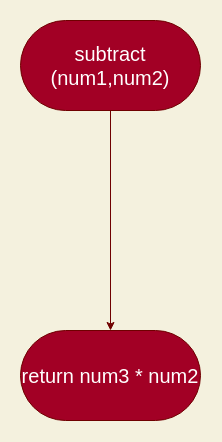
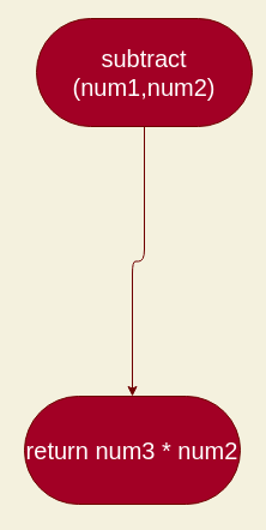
  <mxCell id="0" />
  <mxCell id="1" parent="0" />
  <mxCell id="2" style="edgeStyle=orthogonalEdgeStyle;curved=0;rounded=1;sketch=0;orthogonalLoop=1;jettySize=auto;html=1;exitX=0.5;exitY=1;exitDx=0;exitDy=0;fontColor=#393C56;strokeColor=#6F0000;fillColor=#a20025;" edge="1" parent="1" source="3" target="4"><mxGeometry relative="1" as="geometry" /></mxCell>
- <mxCell id="3" value="&lt;font style=&quot;font-size: 20px&quot;&gt;subtract (num1,num2)&lt;/font&gt;" style="rounded=1;whiteSpace=wrap;html=1;sketch=0;strokeColor=#6F0000;fillColor=#a20025;arcSize=50;fontColor=#ffffff;" vertex="1" parent="1"><mxGeometry x="20" y="20" width="180" height="90" as="geometry" /></mxCell>
+ <mxCell id="3" value="&lt;font style=&quot;font-size: 20px&quot;&gt;subtract (num1,num2)&lt;/font&gt;" style="rounded=1;whiteSpace=wrap;html=1;sketch=0;strokeColor=#6F0000;fillColor=#a20025;arcSize=50;fontColor=#ffffff;" vertex="1" parent="1"><mxGeometry x="30" y="15" width="180" height="90" as="geometry" /></mxCell>
  <mxCell id="4" value="&lt;font style=&quot;font-size: 20px&quot;&gt;return num3 * num2&lt;/font&gt;" style="rounded=1;whiteSpace=wrap;html=1;sketch=0;strokeColor=#6F0000;fillColor=#a20025;arcSize=50;fontColor=#ffffff;" vertex="1" parent="1"><mxGeometry x="20" y="330" width="180" height="90" as="geometry" /></mxCell>
